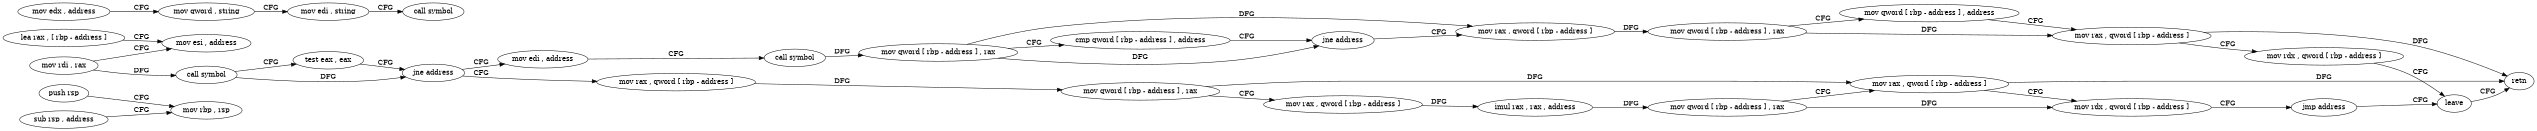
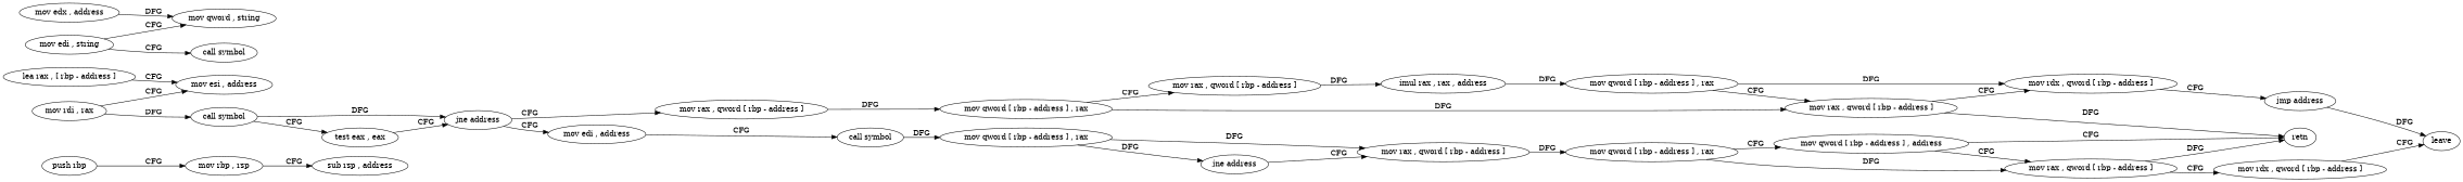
  digraph {
    rankdir=LR
-   n1 [label="push rsp"]
+   n1 [label="push rbp"]
    n2 [label="mov rbp , rsp"]
    n3 [label="sub rsp , address"]
    n4 [label="lea rax , [ rbp - address ]"]
    n5 [label="mov esi , address"]
    n6 [label="mov rdi , rax"]
    n7 [label="call symbol"]
    n8 [label="test eax , eax"]
    n9 [label="jne address"]
    n10 [label="mov edi , address"]
    n11 [label="mov rax , qword [ rbp - address ]"]
    n12 [label="call symbol"]
    n13 [label="mov qword [ rbp - address ] , rax"]
    n14 [label="mov qword [ rbp - address ] , rax"]
    n15 [label="mov rax , qword [ rbp - address ]"]
    n16 [label="mov rax , qword [ rbp - address ]"]
-   n17 [label="cmp qword [ rbp - address ] , address"]
    n18 [label="jne address"]
    n19 [label="mov rax , qword [ rbp - address ]"]
    n20 [label="mov qword [ rbp - address ] , rax"]
    n21 [label="mov qword [ rbp - address ] , address"]
    n22 [label="mov rax , qword [ rbp - address ]"]
    n23 [label="mov edx , address"]
    n24 [label="mov qword , string"]
    n25 [label="imul rax , rax , address"]
    n26 [label="mov rdx , qword [ rbp - address ]"]
    n27 [label=retn]
    n28 [label="mov qword [ rbp - address ] , rax"]
    n29 [label="jmp address"]
    n30 [label=leave]
    n31 [label="mov rdx , qword [ rbp - address ]"]
    n32 [label="mov edi , string"]
    n33 [label="call symbol"]
    n1 -> n2 [label=CFG]
-   n3 -> n2 [label=CFG]
+   n2 -> n3 [label=CFG]
    n4 -> n5 [label=CFG]
    n6 -> n5 [label=CFG]
    n6 -> n7 [label=DFG]
    n7 -> n8 [label=CFG]
    n7 -> n9 [label=DFG]
    n8 -> n9 [label=CFG]
    n9 -> n10 [label=CFG]
    n9 -> n11 [label=CFG]
    n10 -> n12 [label=CFG]
    n11 -> n13 [label=DFG]
    n12 -> n14 [label=DFG]
    n13 -> n15 [label=CFG]
    n13 -> n16 [label=DFG]
-   n14 -> n17 [label=CFG]
    n14 -> n18 [label=DFG]
    n14 -> n19 [label=DFG]
    n15 -> n25 [label=DFG]
    n16 -> n26 [label=CFG]
    n16 -> n27 [label=DFG]
-   n17 -> n18 [label=CFG]
    n18 -> n19 [label=CFG]
    n19 -> n20 [label=DFG]
    n20 -> n21 [label=CFG]
    n20 -> n22 [label=DFG]
    n21 -> n22 [label=CFG]
    n22 -> n27 [label=DFG]
    n22 -> n31 [label=CFG]
-   n23 -> n24 [label=CFG]
-   n24 -> n32 [label=CFG]
+   n23 -> n24 [label=DFG]
+   n32 -> n24 [label=CFG]
    n25 -> n28 [label=DFG]
    n26 -> n29 [label=CFG]
    n28 -> n16 [label=CFG]
    n28 -> n26 [label=DFG]
-   n29 -> n30 [label=CFG]
-   n30 -> n27 [label=CFG]
+   n29 -> n30 [label=DFG]
+   n21 -> n27 [label=CFG]
    n31 -> n30 [label=CFG]
    n32 -> n33 [label=CFG]
  }
